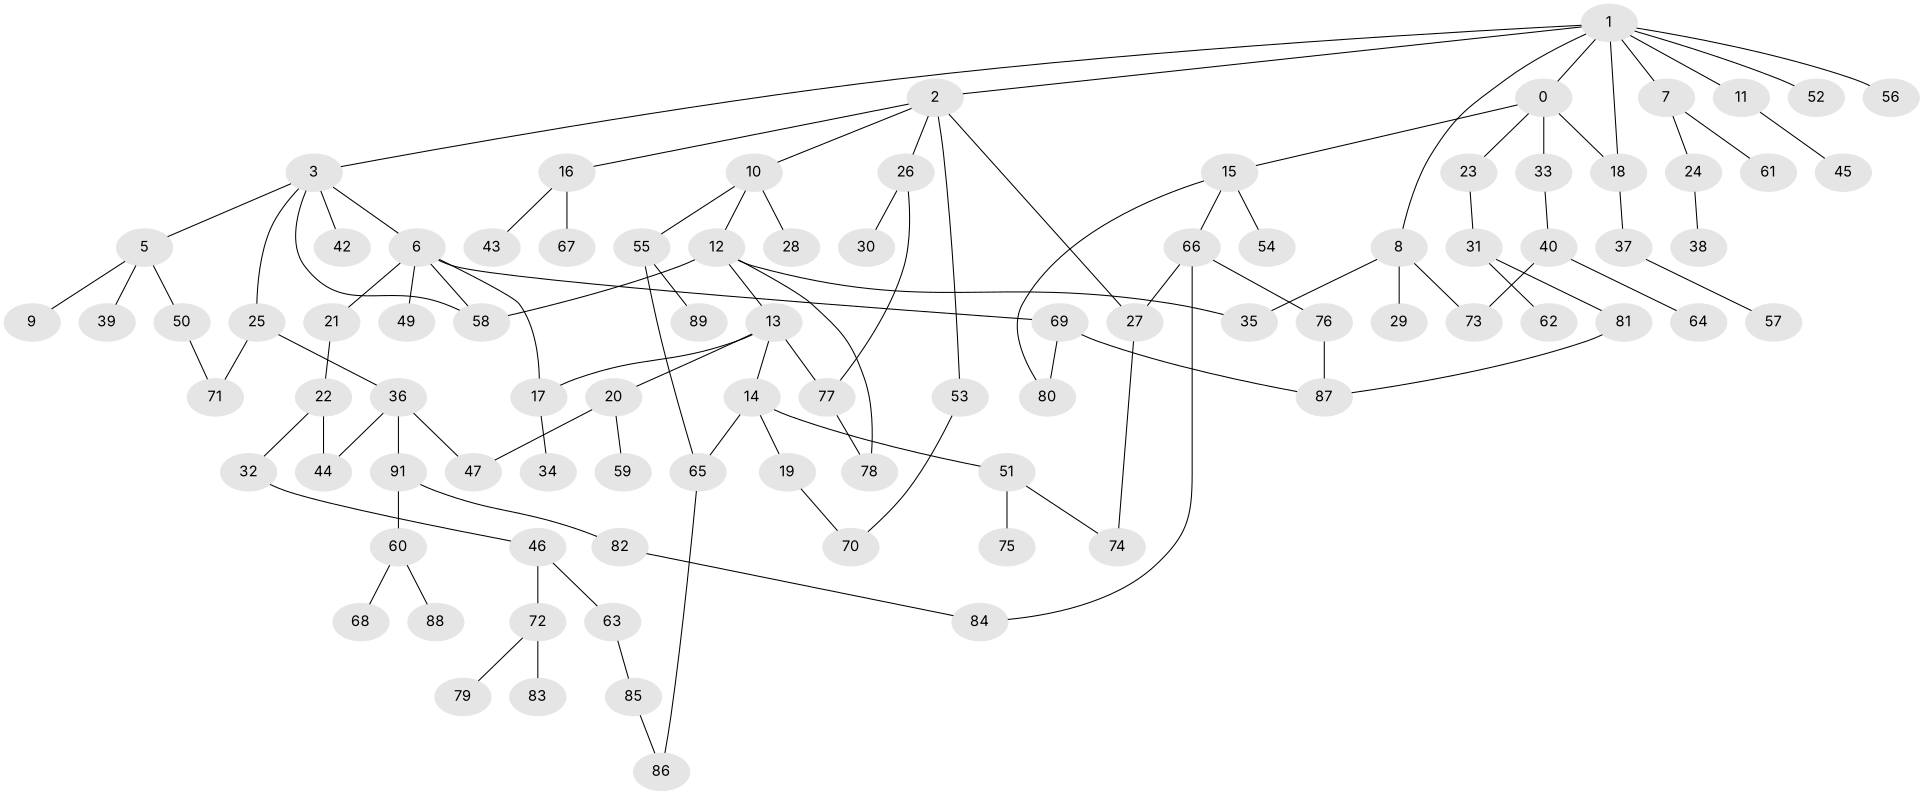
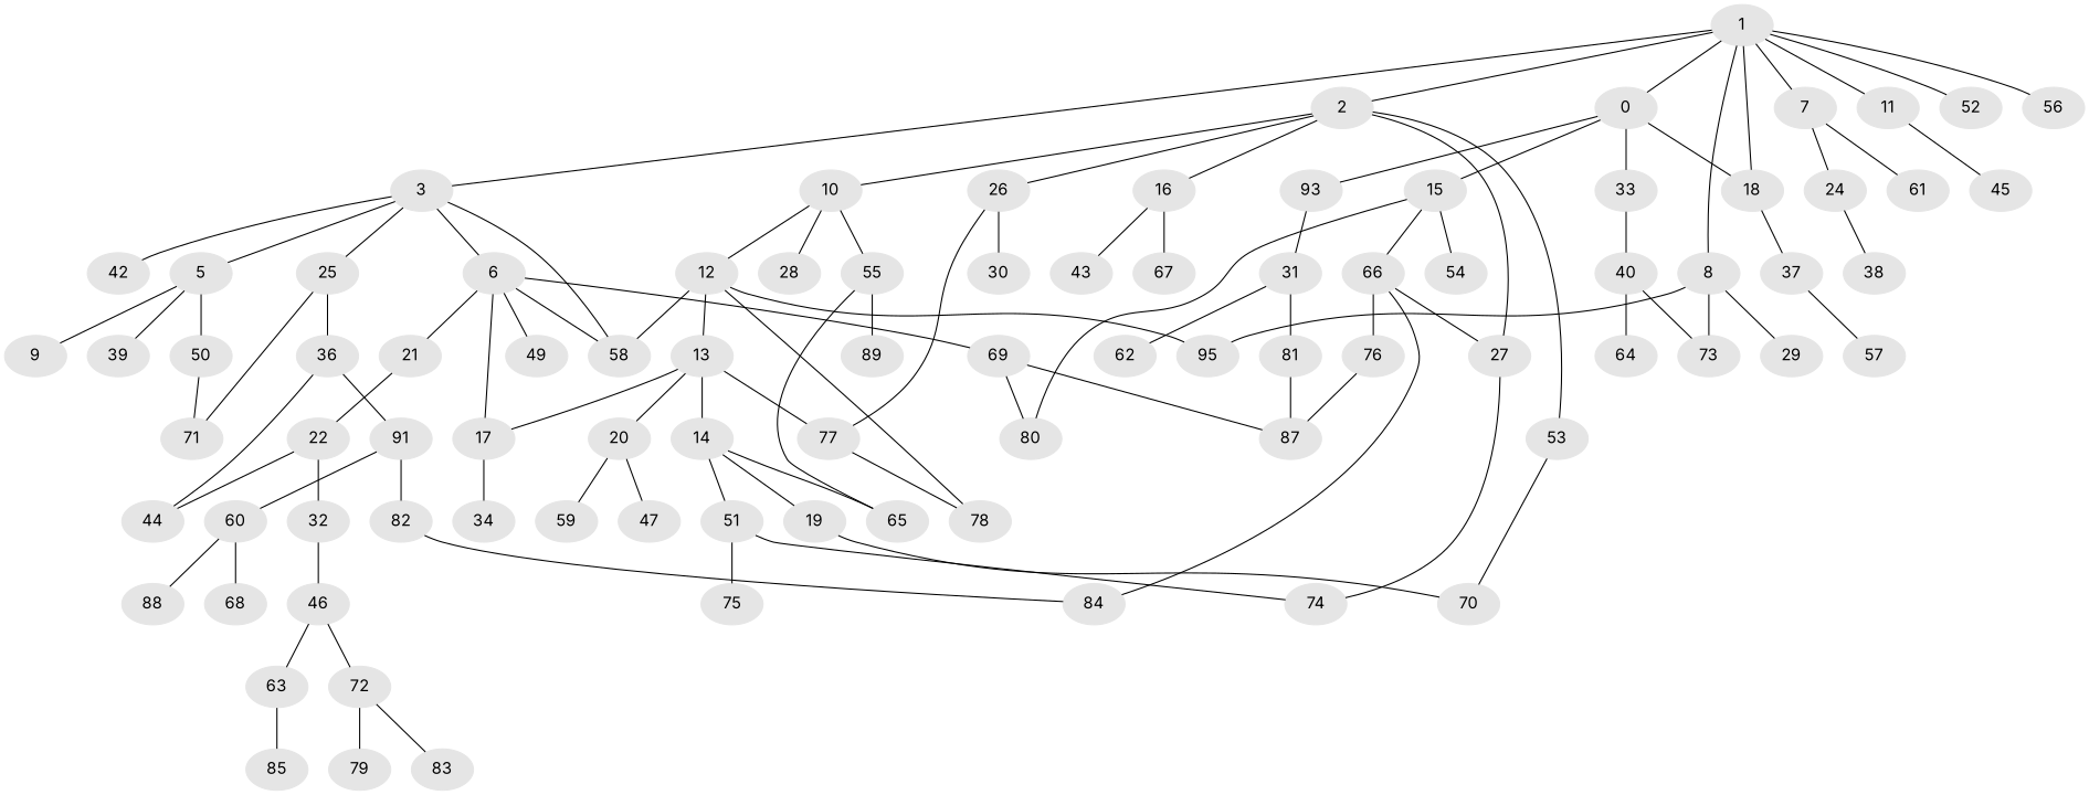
  graph {
    fontname=Inter
    node [color=gray90 fontname=Inter style=filled]
    edge [fontname=Inter]
    1
    2
    3
    n4 [label=0]
    7
    8
    11
    18
    52
    56
    10
    16
    26
    27
    53
    5
    6
    25
    42
    58
    15
-   23
+   23 [label=93]
    33
    24
    61
    29
-   35
+   35 [label=95]
    73
    45
    37
    12
    28
    55
    43
    67
    77
    30
    74
    70
    9
    39
    50
    17
    21
    49
    69
    36
    71
    54
    66
    80
    31
    40
    34
    22
    87
    38
    13
    78
    65
    89
    14
    20
    19
    51
    47
    59
    75
-   86
    76
    84
    57
    81
    32
    44
    46
    62
    n78 [label=91]
    63
    72
    64
    60
    82
    68
    88
    85
    79
    83
    1 -- 2
    1 -- 3
    1 -- n4
    1 -- 7
    1 -- 8
    1 -- 11
    1 -- 18
    1 -- 52
    1 -- 56
    2 -- 10
    2 -- 16
    2 -- 26
    2 -- 27
    2 -- 53
    3 -- 5
    3 -- 6
    3 -- 25
    3 -- 42
    3 -- 58
    n4 -- 18
    n4 -- 15
    n4 -- 23
    n4 -- 33
    7 -- 24
    7 -- 61
    8 -- 29
    8 -- 35
    8 -- 73
    11 -- 45
    18 -- 37
    10 -- 12
    10 -- 28
    10 -- 55
    16 -- 43
    16 -- 67
    26 -- 77
    26 -- 30
    27 -- 74
    53 -- 70
    5 -- 9
    5 -- 39
    5 -- 50
    6 -- 58
    6 -- 17
    6 -- 21
    6 -- 49
    6 -- 69
    25 -- 36
    25 -- 71
    15 -- 54
    15 -- 66
    15 -- 80
    23 -- 31
    33 -- 40
    24 -- 38
    37 -- 57
    12 -- 58
    12 -- 35
    12 -- 13
    12 -- 78
    55 -- 65
    55 -- 89
    77 -- 78
    50 -- 71
    17 -- 34
    21 -- 22
    69 -- 80
    69 -- 87
-   36 -- 47
    36 -- 44
    36 -- n78
    66 -- 27
    66 -- 76
    66 -- 84
    31 -- 81
    31 -- 62
    40 -- 73
    40 -- 64
    22 -- 32
    22 -- 44
    13 -- 77
    13 -- 17
    13 -- 14
    13 -- 20
-   65 -- 86
    14 -- 65
    14 -- 19
    14 -- 51
    20 -- 47
    20 -- 59
    19 -- 70
    51 -- 74
    51 -- 75
    76 -- 87
    81 -- 87
    32 -- 46
    46 -- 63
    46 -- 72
    n78 -- 60
    n78 -- 82
    63 -- 85
    72 -- 79
    72 -- 83
    60 -- 68
    60 -- 88
    82 -- 84
-   85 -- 86
  }
